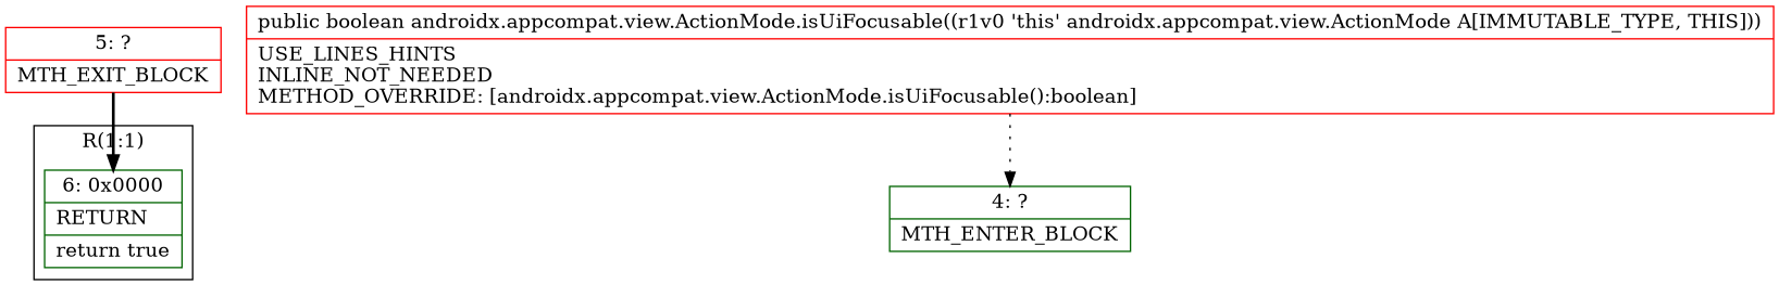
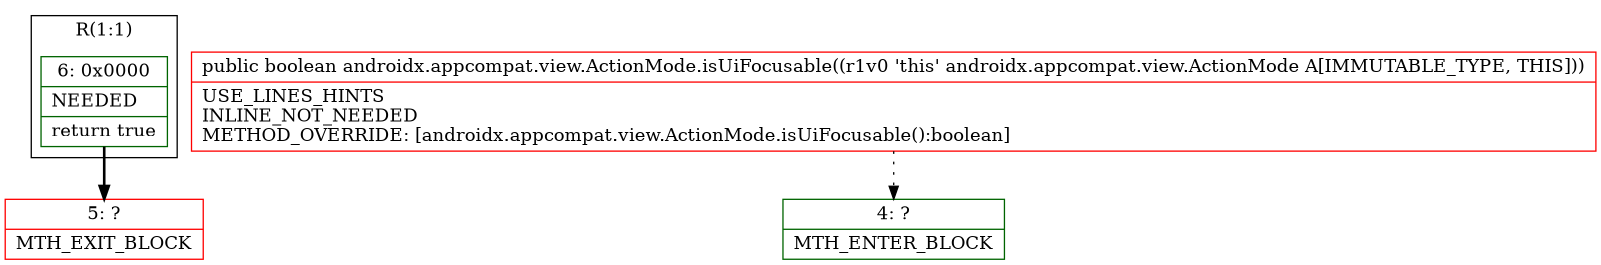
  digraph {
    fontname="DejaVu Serif"
    node [color=darkgreen fontname="DejaVu Serif" shape=record]
    edge [fontname="DejaVu Serif"]
-   n1 [label="{6\:\ 0x0000|RETURN\l|return true\l}"]
+   n1 [label="{6\:\ 0x0000|NEEDED\l|return true\l}"]
    n2 [color=red label="{5\:\ ?|MTH_EXIT_BLOCK\l}"]
    n3 [label="{4\:\ ?|MTH_ENTER_BLOCK\l}"]
    n4 [color=red label="{public boolean androidx.appcompat.view.ActionMode.isUiFocusable((r1v0 'this' androidx.appcompat.view.ActionMode A[IMMUTABLE_TYPE, THIS]))  | USE_LINES_HINTS\lINLINE_NOT_NEEDED\lMETHOD_OVERRIDE: [androidx.appcompat.view.ActionMode.isUiFocusable():boolean]\l}"]
    subgraph cluster_1 {
      label="R(1:1)"
      n1
    }
-   n2 -> n1 [style=bold]
+   n1 -> n2 [style=bold]
    n4 -> n3 [style=dotted]
  }
